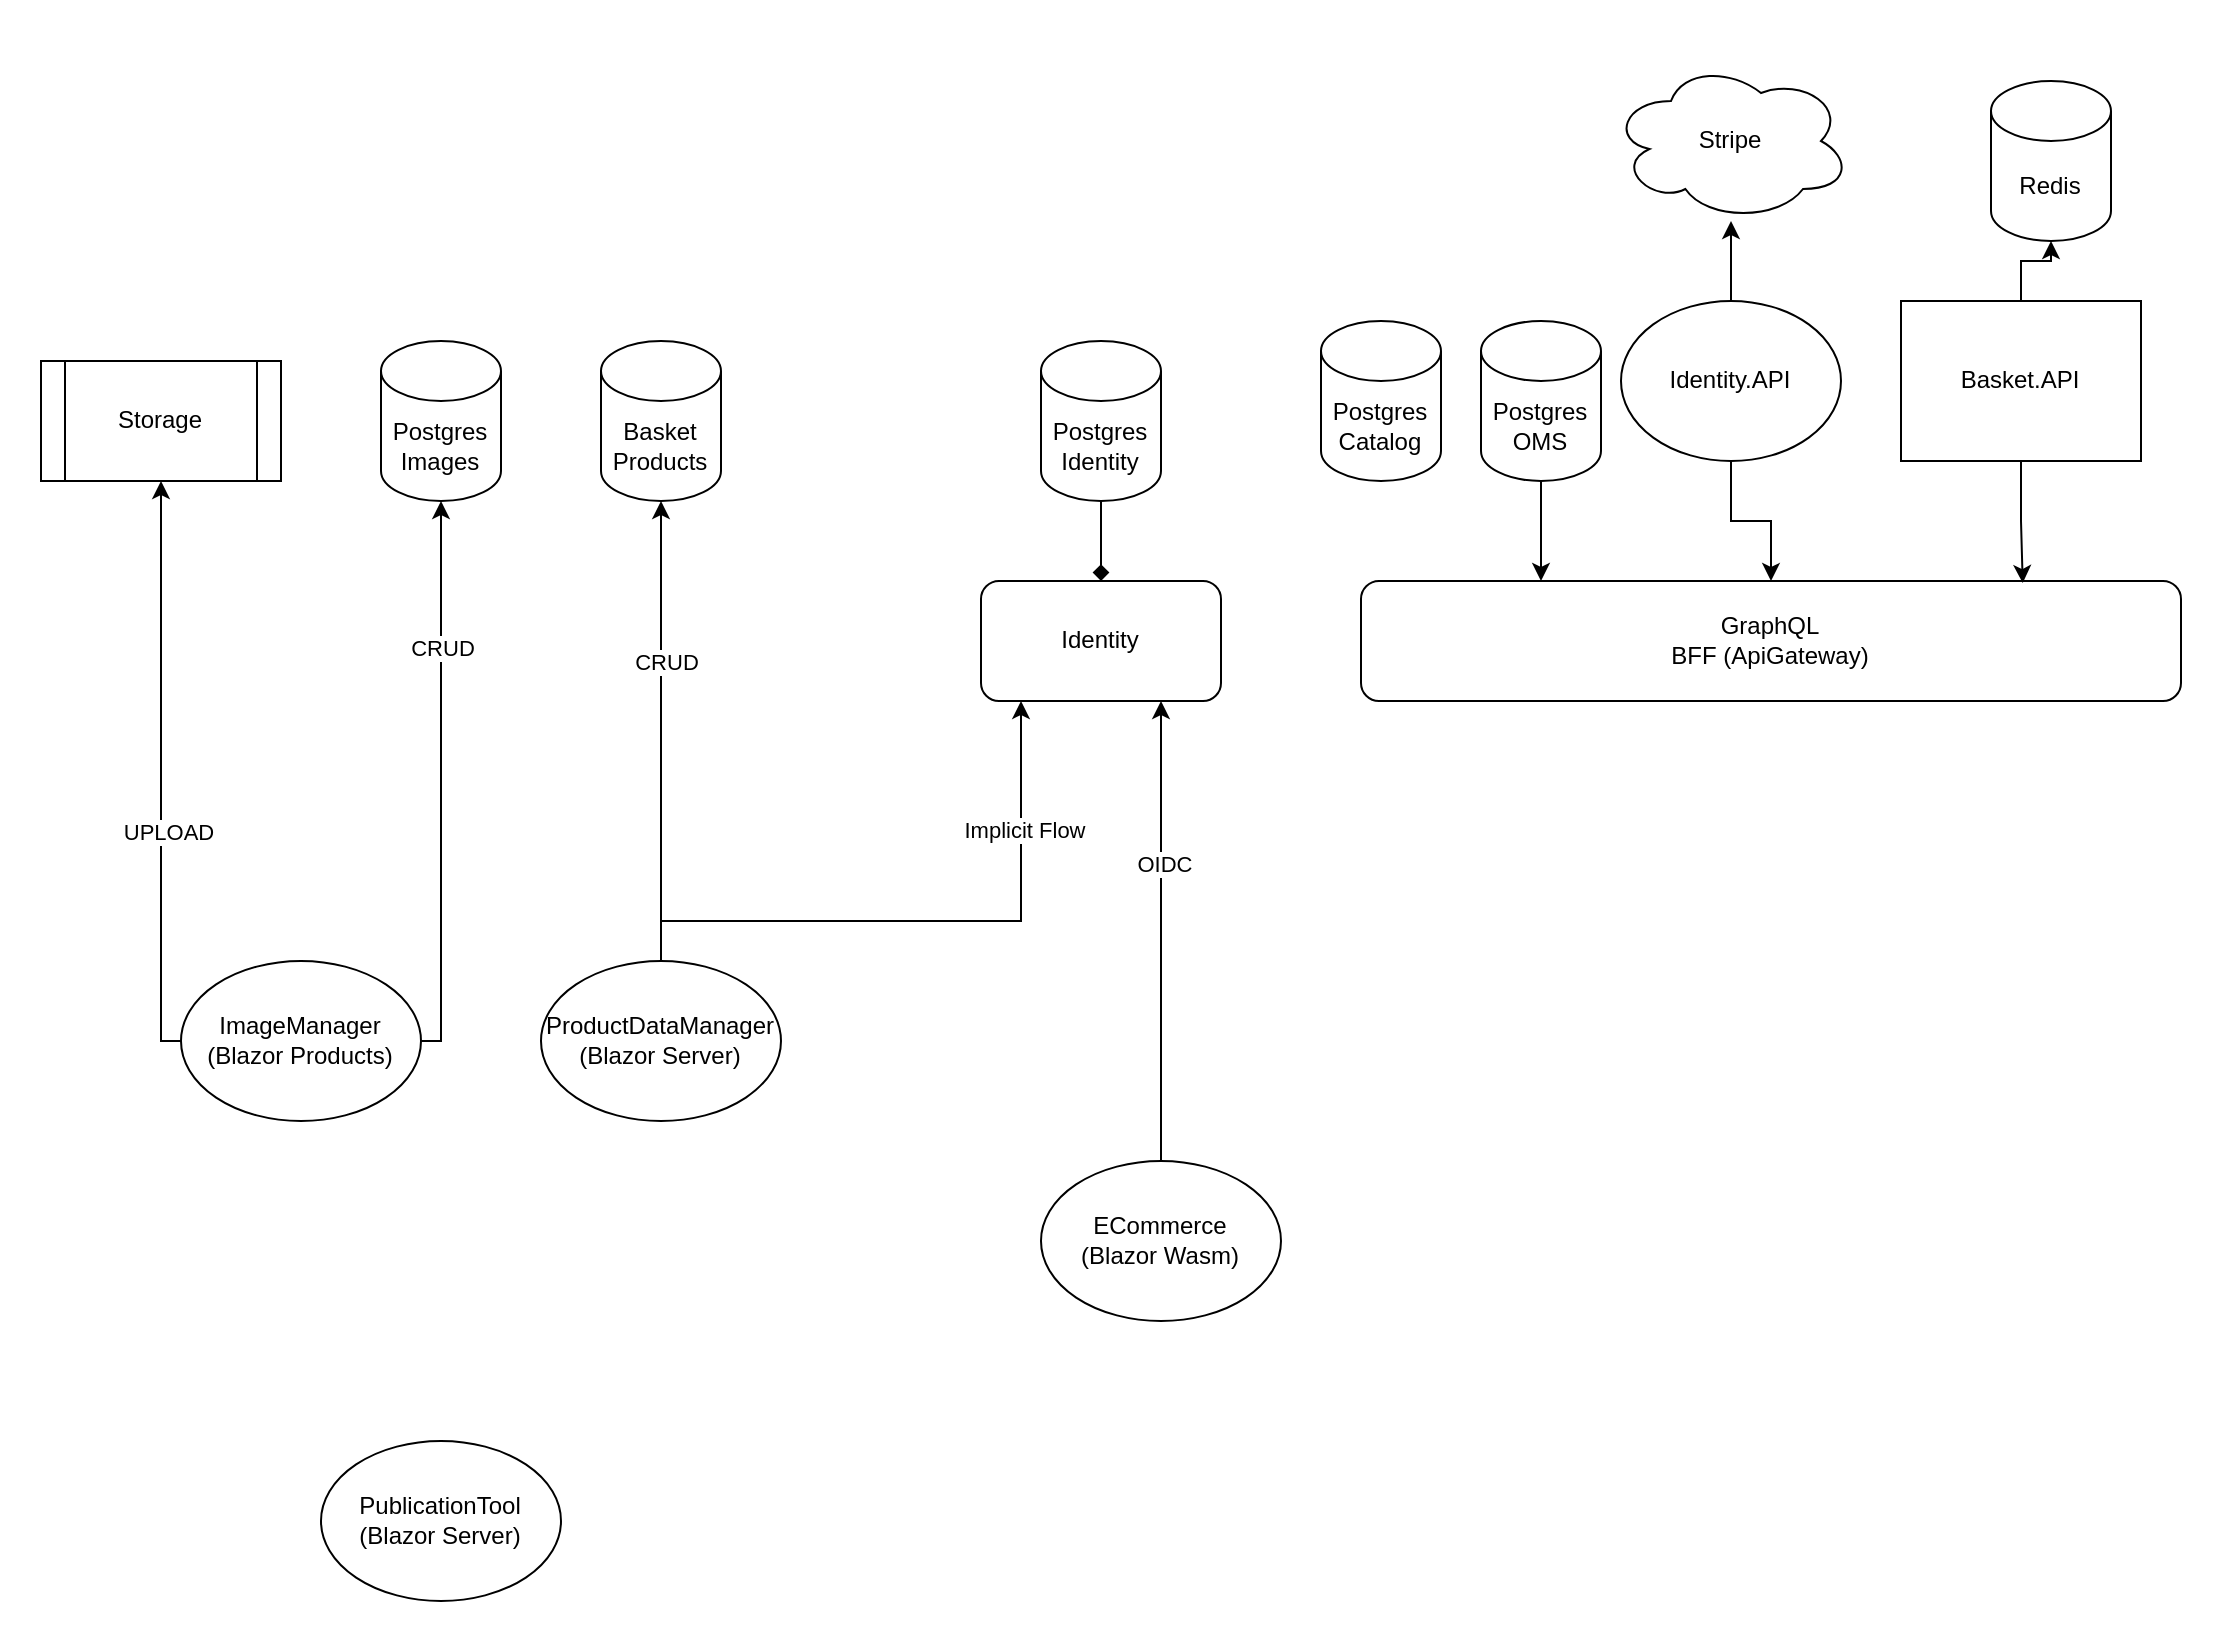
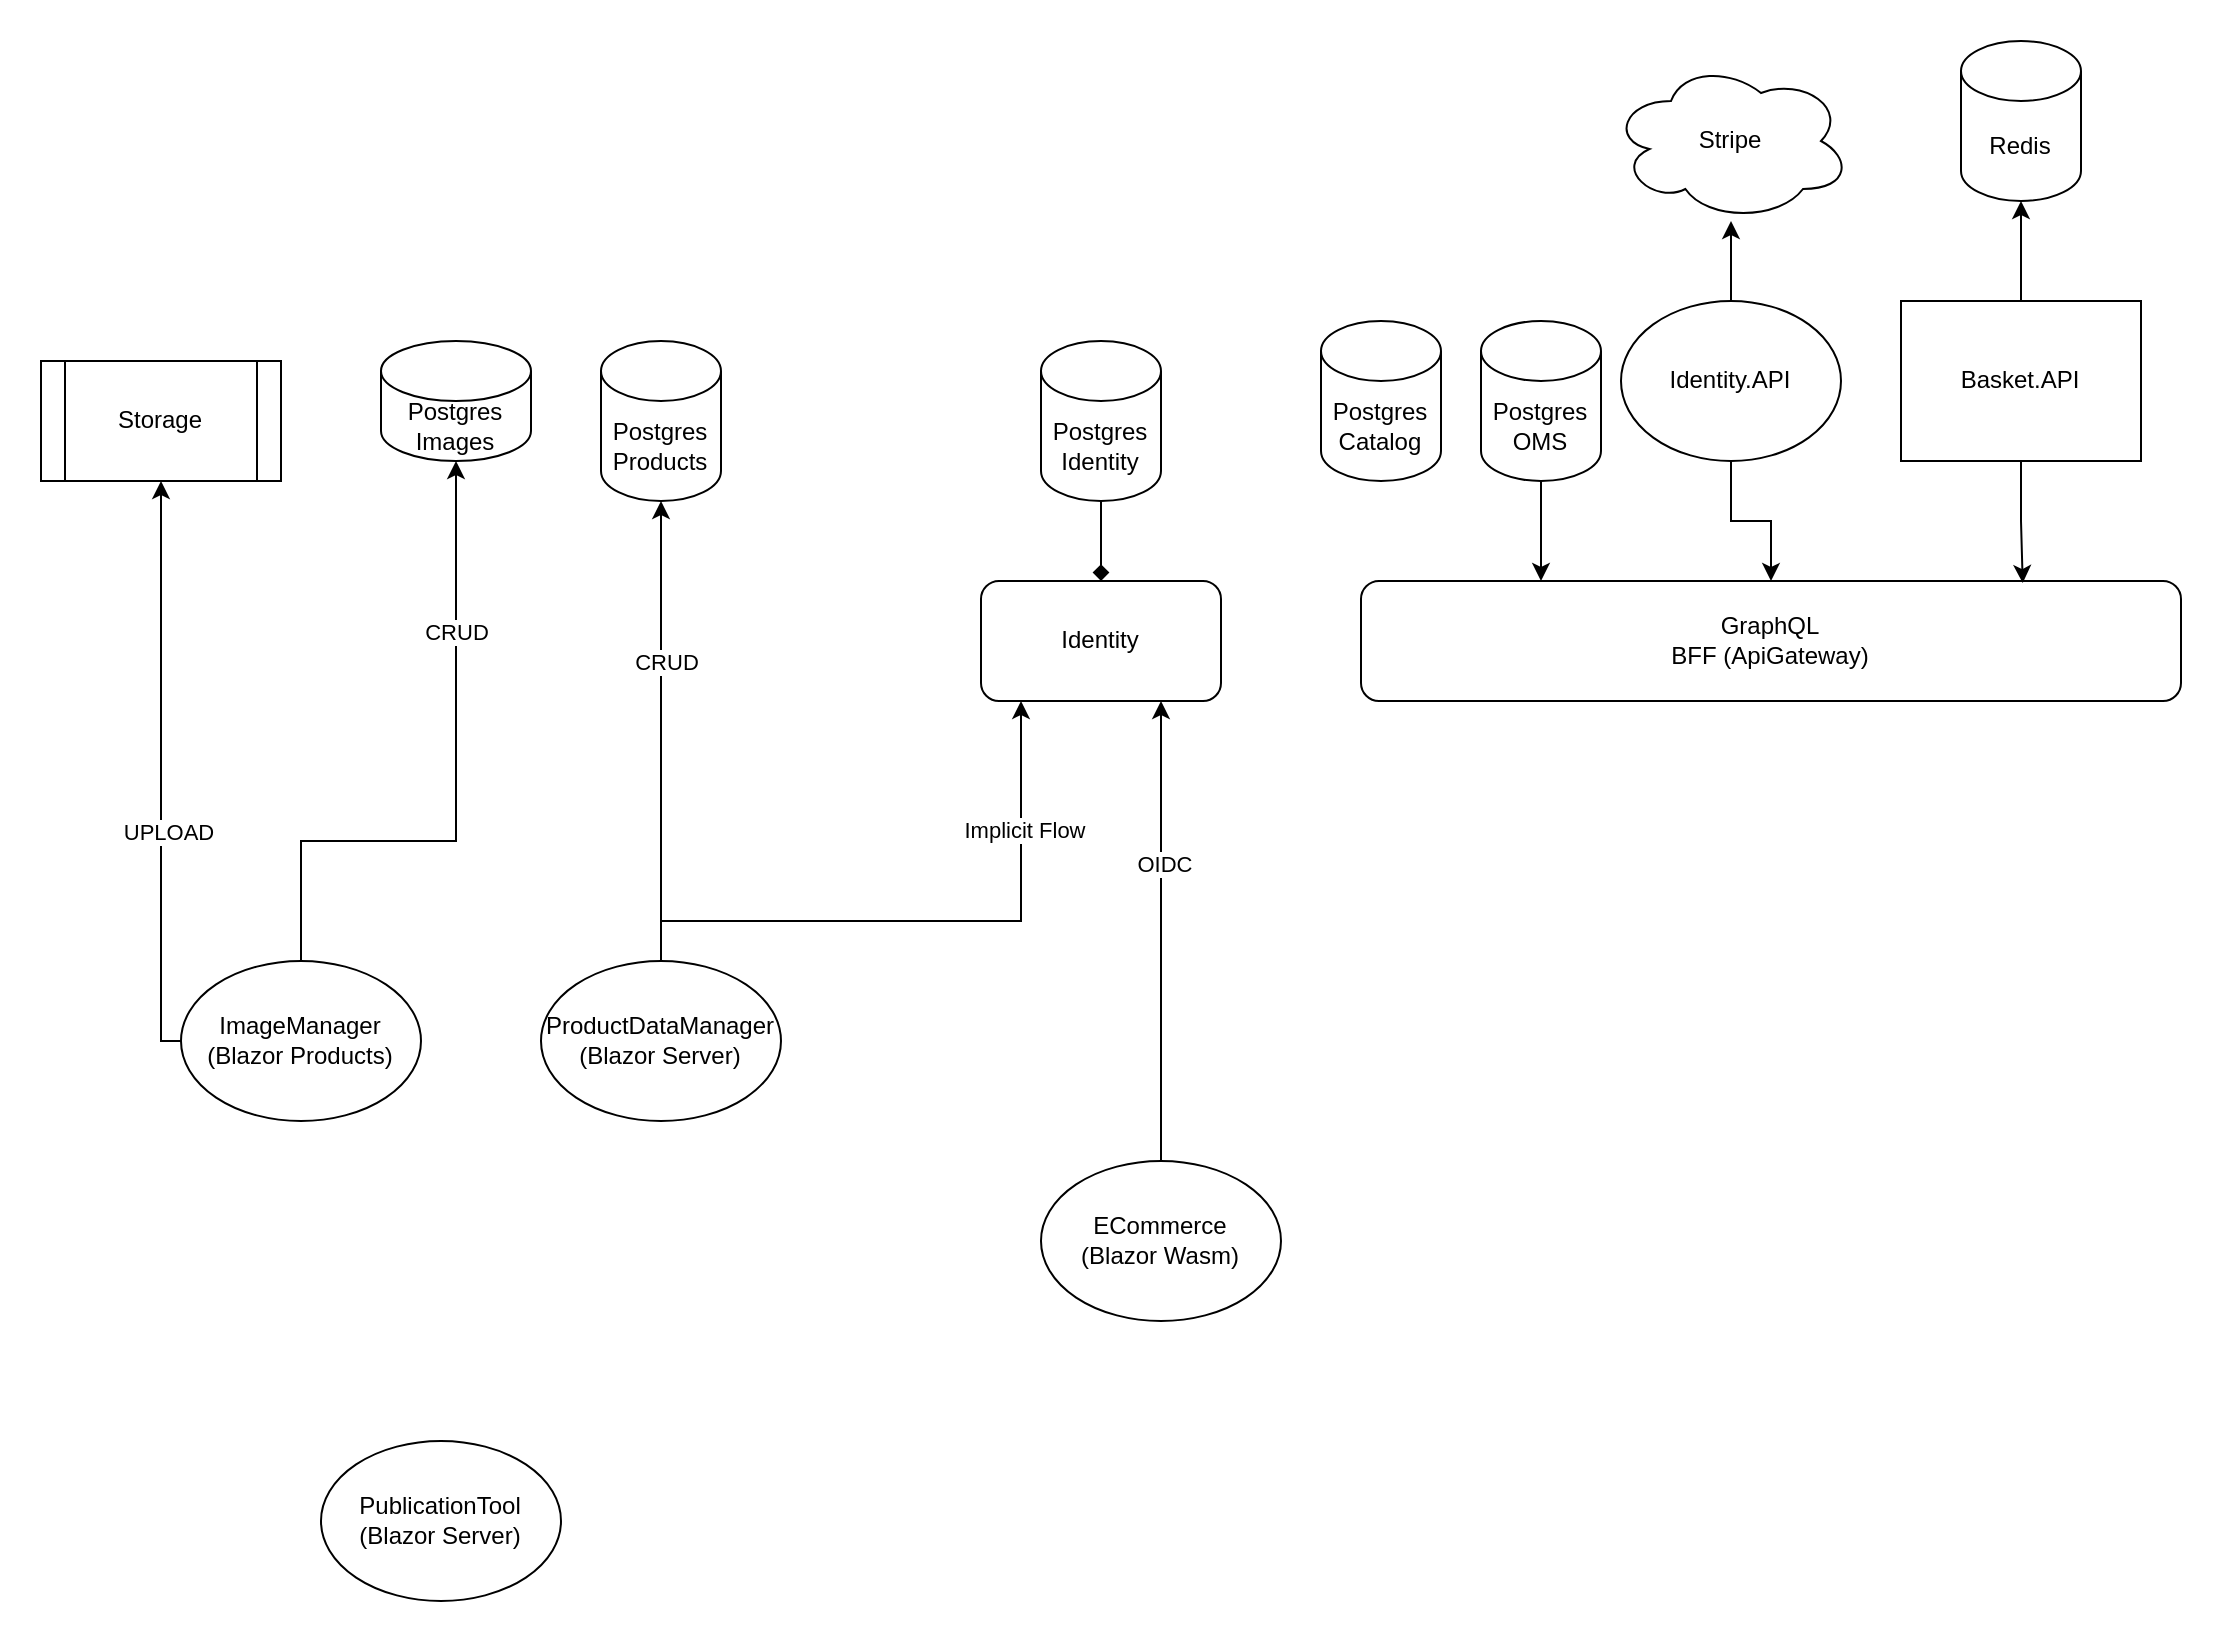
  <mxCell id="0" />
  <mxCell id="1" parent="0" />
  <mxCell id="2" value="Identity" style="rounded=1;whiteSpace=wrap;html=1;" vertex="1" parent="1"><mxGeometry x="490" y="290" width="120" height="60" as="geometry" /></mxCell>
- <mxCell id="3" value="&lt;div&gt;Basket&lt;/div&gt;&lt;div&gt;Products&lt;br&gt;&lt;/div&gt;" style="shape=cylinder3;whiteSpace=wrap;html=1;boundedLbl=1;backgroundOutline=1;size=15;" vertex="1" parent="1"><mxGeometry x="300" y="170" width="60" height="80" as="geometry" /></mxCell>
+ <mxCell id="3" value="&lt;div&gt;Postgres&lt;/div&gt;&lt;div&gt;Products&lt;br&gt;&lt;/div&gt;" style="shape=cylinder3;whiteSpace=wrap;html=1;boundedLbl=1;backgroundOutline=1;size=15;" vertex="1" parent="1"><mxGeometry x="300" y="170" width="60" height="80" as="geometry" /></mxCell>
  <mxCell id="4" style="edgeStyle=orthogonalEdgeStyle;rounded=0;orthogonalLoop=1;jettySize=auto;html=1;exitX=0.5;exitY=1;exitDx=0;exitDy=0;exitPerimeter=0;entryX=0.5;entryY=0;entryDx=0;entryDy=0;endArrow=diamond;" edge="1" parent="1" source="5" target="2"><mxGeometry relative="1" as="geometry" /></mxCell>
  <mxCell id="5" value="&lt;div&gt;Postgres&lt;/div&gt;&lt;div&gt;Identity&lt;/div&gt;" style="shape=cylinder3;whiteSpace=wrap;html=1;boundedLbl=1;backgroundOutline=1;size=15;" vertex="1" parent="1"><mxGeometry x="520" y="170" width="60" height="80" as="geometry" /></mxCell>
  <mxCell id="6" style="edgeStyle=orthogonalEdgeStyle;rounded=0;orthogonalLoop=1;jettySize=auto;html=1;" edge="1" parent="1" source="10"><mxGeometry relative="1" as="geometry"><mxPoint x="510" y="350" as="targetPoint" /><Array as="points"><mxPoint x="330" y="460" /><mxPoint x="510" y="460" /><mxPoint x="510" y="350" /></Array></mxGeometry></mxCell>
  <mxCell id="7" value="Implicit Flow" style="edgeLabel;html=1;align=center;verticalAlign=middle;resizable=0;points=[];" vertex="1" connectable="0" parent="6"><mxGeometry x="0.588" y="-1" relative="1" as="geometry"><mxPoint as="offset" /></mxGeometry></mxCell>
  <mxCell id="8" style="edgeStyle=orthogonalEdgeStyle;rounded=0;orthogonalLoop=1;jettySize=auto;html=1;entryX=0.5;entryY=1;entryDx=0;entryDy=0;entryPerimeter=0;" edge="1" parent="1" source="10" target="3"><mxGeometry relative="1" as="geometry" /></mxCell>
  <mxCell id="9" value="CRUD" style="edgeLabel;html=1;align=center;verticalAlign=middle;resizable=0;points=[];" vertex="1" connectable="0" parent="8"><mxGeometry x="0.304" y="-2" relative="1" as="geometry"><mxPoint as="offset" /></mxGeometry></mxCell>
  <mxCell id="10" value="&lt;div&gt;ProductDataManager&lt;/div&gt;&lt;div&gt;(Blazor Server)&lt;br&gt;&lt;/div&gt;" style="ellipse;whiteSpace=wrap;html=1;" vertex="1" parent="1"><mxGeometry x="270" y="480" width="120" height="80" as="geometry" /></mxCell>
  <mxCell id="11" style="edgeStyle=orthogonalEdgeStyle;rounded=0;orthogonalLoop=1;jettySize=auto;html=1;exitX=0.5;exitY=0;exitDx=0;exitDy=0;entryX=0.75;entryY=1;entryDx=0;entryDy=0;" edge="1" parent="1" source="13" target="2"><mxGeometry relative="1" as="geometry"><Array as="points"><mxPoint x="580" y="480" /></Array></mxGeometry></mxCell>
  <mxCell id="12" value="&lt;div&gt;OIDC&lt;/div&gt;" style="edgeLabel;html=1;align=center;verticalAlign=middle;resizable=0;points=[];" vertex="1" connectable="0" parent="11"><mxGeometry x="0.292" y="-1" relative="1" as="geometry"><mxPoint as="offset" /></mxGeometry></mxCell>
  <mxCell id="13" value="&lt;div&gt;ECommerce&lt;/div&gt;&lt;div&gt;(Blazor Wasm)&lt;br&gt;&lt;/div&gt;" style="ellipse;whiteSpace=wrap;html=1;" vertex="1" parent="1"><mxGeometry x="520" y="580" width="120" height="80" as="geometry" /></mxCell>
  <mxCell id="14" value="&lt;div&gt;Postgres&lt;/div&gt;&lt;div&gt;Catalog&lt;br&gt;&lt;/div&gt;" style="shape=cylinder3;whiteSpace=wrap;html=1;boundedLbl=1;backgroundOutline=1;size=15;" vertex="1" parent="1"><mxGeometry x="660" y="160" width="60" height="80" as="geometry" /></mxCell>
  <mxCell id="15" value="&lt;div&gt;GraphQL&lt;/div&gt;&lt;div&gt;BFF (ApiGateway)&lt;br&gt;&lt;/div&gt;" style="rounded=1;whiteSpace=wrap;html=1;" vertex="1" parent="1"><mxGeometry x="680" y="290" width="410" height="60" as="geometry" /></mxCell>
  <mxCell id="16" value="&lt;div&gt;PublicationTool&lt;br&gt;&lt;/div&gt;&lt;div&gt;(Blazor Server)&lt;br&gt;&lt;/div&gt;" style="ellipse;whiteSpace=wrap;html=1;" vertex="1" parent="1"><mxGeometry x="160" y="720" width="120" height="80" as="geometry" /></mxCell>
- <mxCell id="17" value="&lt;div&gt;Postgres&lt;/div&gt;&lt;div&gt;Images&lt;br&gt;&lt;/div&gt;" style="shape=cylinder3;whiteSpace=wrap;html=1;boundedLbl=1;backgroundOutline=1;size=15;" vertex="1" parent="1"><mxGeometry x="190" y="170" width="60" height="80" as="geometry" /></mxCell>
+ <mxCell id="17" value="&lt;div&gt;Postgres&lt;/div&gt;&lt;div&gt;Images&lt;br&gt;&lt;/div&gt;" style="shape=cylinder3;whiteSpace=wrap;html=1;boundedLbl=1;backgroundOutline=1;size=15;" vertex="1" parent="1"><mxGeometry x="190" y="170" width="75" height="60" as="geometry" /></mxCell>
  <mxCell id="18" value="Storage" style="shape=process;whiteSpace=wrap;html=1;backgroundOutline=1;" vertex="1" parent="1"><mxGeometry x="20" y="180" width="120" height="60" as="geometry" /></mxCell>
  <mxCell id="19" style="edgeStyle=orthogonalEdgeStyle;rounded=0;orthogonalLoop=1;jettySize=auto;html=1;entryX=0.5;entryY=1;entryDx=0;entryDy=0;entryPerimeter=0;" edge="1" parent="1" source="23" target="17"><mxGeometry relative="1" as="geometry"><Array as="points"><mxPoint x="220" y="420" /><mxPoint x="220" y="420" /></Array></mxGeometry></mxCell>
  <mxCell id="20" value="CRUD" style="edgeLabel;html=1;align=center;verticalAlign=middle;resizable=0;points=[];" vertex="1" connectable="0" parent="19"><mxGeometry x="0.476" relative="1" as="geometry"><mxPoint as="offset" /></mxGeometry></mxCell>
  <mxCell id="21" style="edgeStyle=orthogonalEdgeStyle;rounded=0;orthogonalLoop=1;jettySize=auto;html=1;exitX=0;exitY=0.5;exitDx=0;exitDy=0;entryX=0.5;entryY=1;entryDx=0;entryDy=0;" edge="1" parent="1" source="23" target="18"><mxGeometry relative="1" as="geometry"><Array as="points"><mxPoint x="80" y="520" /></Array></mxGeometry></mxCell>
  <mxCell id="22" value="UPLOAD" style="edgeLabel;html=1;align=center;verticalAlign=middle;resizable=0;points=[];" vertex="1" connectable="0" parent="21"><mxGeometry x="-0.206" y="-3" relative="1" as="geometry"><mxPoint as="offset" /></mxGeometry></mxCell>
  <mxCell id="23" value="&lt;div&gt;ImageManager&lt;/div&gt;&lt;div&gt;(Blazor Products)&lt;br&gt;&lt;/div&gt;" style="ellipse;whiteSpace=wrap;html=1;" vertex="1" parent="1"><mxGeometry x="90" y="480" width="120" height="80" as="geometry" /></mxCell>
  <mxCell id="24" style="edgeStyle=orthogonalEdgeStyle;rounded=0;orthogonalLoop=1;jettySize=auto;html=1;" edge="1" parent="1" source="26" target="33"><mxGeometry relative="1" as="geometry" /></mxCell>
  <mxCell id="25" style="edgeStyle=orthogonalEdgeStyle;rounded=0;orthogonalLoop=1;jettySize=auto;html=1;exitX=0.5;exitY=1;exitDx=0;exitDy=0;entryX=0.807;entryY=0.017;entryDx=0;entryDy=0;entryPerimeter=0;" edge="1" parent="1" source="26" target="15"><mxGeometry relative="1" as="geometry" /></mxCell>
  <mxCell id="26" value="&lt;div&gt;Basket.API&lt;br&gt;&lt;/div&gt;" style="whiteSpace=wrap;html=1;rounded=0;" vertex="1" parent="1"><mxGeometry x="950" y="150" width="120" height="80" as="geometry" /></mxCell>
  <mxCell id="27" style="edgeStyle=orthogonalEdgeStyle;rounded=0;orthogonalLoop=1;jettySize=auto;html=1;exitX=0.5;exitY=1;exitDx=0;exitDy=0;entryX=0.5;entryY=0;entryDx=0;entryDy=0;" edge="1" parent="1" source="29" target="15"><mxGeometry relative="1" as="geometry" /></mxCell>
  <mxCell id="28" value="" style="edgeStyle=orthogonalEdgeStyle;rounded=0;orthogonalLoop=1;jettySize=auto;html=1;" edge="1" parent="1" source="29" target="30"><mxGeometry relative="1" as="geometry" /></mxCell>
  <mxCell id="29" value="&lt;div&gt;Identity.API&lt;br&gt;&lt;/div&gt;" style="ellipse;whiteSpace=wrap;html=1;" vertex="1" parent="1"><mxGeometry x="810" y="150" width="110" height="80" as="geometry" /></mxCell>
  <mxCell id="30" value="Stripe" style="ellipse;shape=cloud;whiteSpace=wrap;html=1;" vertex="1" parent="1"><mxGeometry x="805" y="30" width="120" height="80" as="geometry" /></mxCell>
  <mxCell id="31" style="edgeStyle=orthogonalEdgeStyle;rounded=0;orthogonalLoop=1;jettySize=auto;html=1;exitX=0.5;exitY=1;exitDx=0;exitDy=0;exitPerimeter=0;" edge="1" parent="1" source="32"><mxGeometry relative="1" as="geometry"><mxPoint x="770" y="290" as="targetPoint" /><Array as="points"><mxPoint x="770" y="290" /></Array></mxGeometry></mxCell>
  <mxCell id="32" value="&lt;div&gt;Postgres&lt;/div&gt;&lt;div&gt;OMS&lt;br&gt;&lt;/div&gt;" style="shape=cylinder3;whiteSpace=wrap;html=1;boundedLbl=1;backgroundOutline=1;size=15;" vertex="1" parent="1"><mxGeometry x="740" y="160" width="60" height="80" as="geometry" /></mxCell>
- <mxCell id="33" value="Redis" style="shape=cylinder3;whiteSpace=wrap;html=1;boundedLbl=1;backgroundOutline=1;size=15;" vertex="1" parent="1"><mxGeometry x="995" y="40" width="60" height="80" as="geometry" /></mxCell>
+ <mxCell id="33" value="Redis" style="shape=cylinder3;whiteSpace=wrap;html=1;boundedLbl=1;backgroundOutline=1;size=15;" vertex="1" parent="1"><mxGeometry x="980" y="20" width="60" height="80" as="geometry" /></mxCell>
